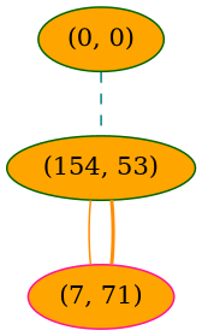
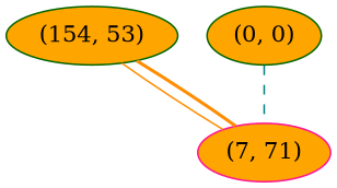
  graph {
    node [color=darkgreen fillcolor=orange style=filled]
    edge [color=darkorange weight=1]
    n1 [color=deeppink label="(7, 71)"]
    "(154, 53)"
    "(0, 0)"
    "(154, 53)" -- n1 [style=solid]
    "(154, 53)" -- n1 [style=bold]
-   "(0, 0)" -- "(154, 53)" [color=teal style=dashed weight=4]
+   "(0, 0)" -- n1 [color=teal style=dashed weight=4]
  }
